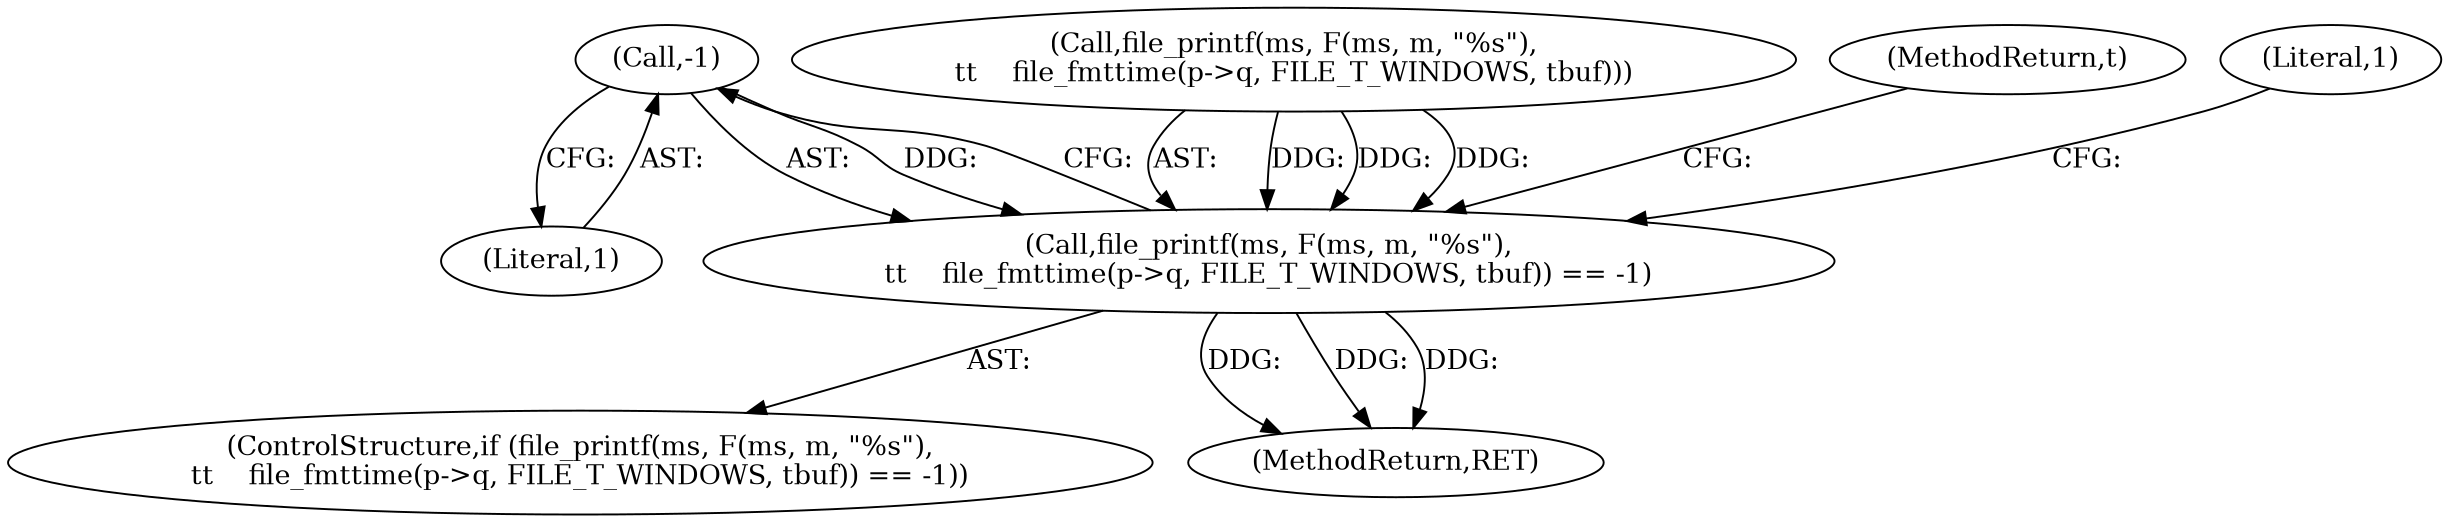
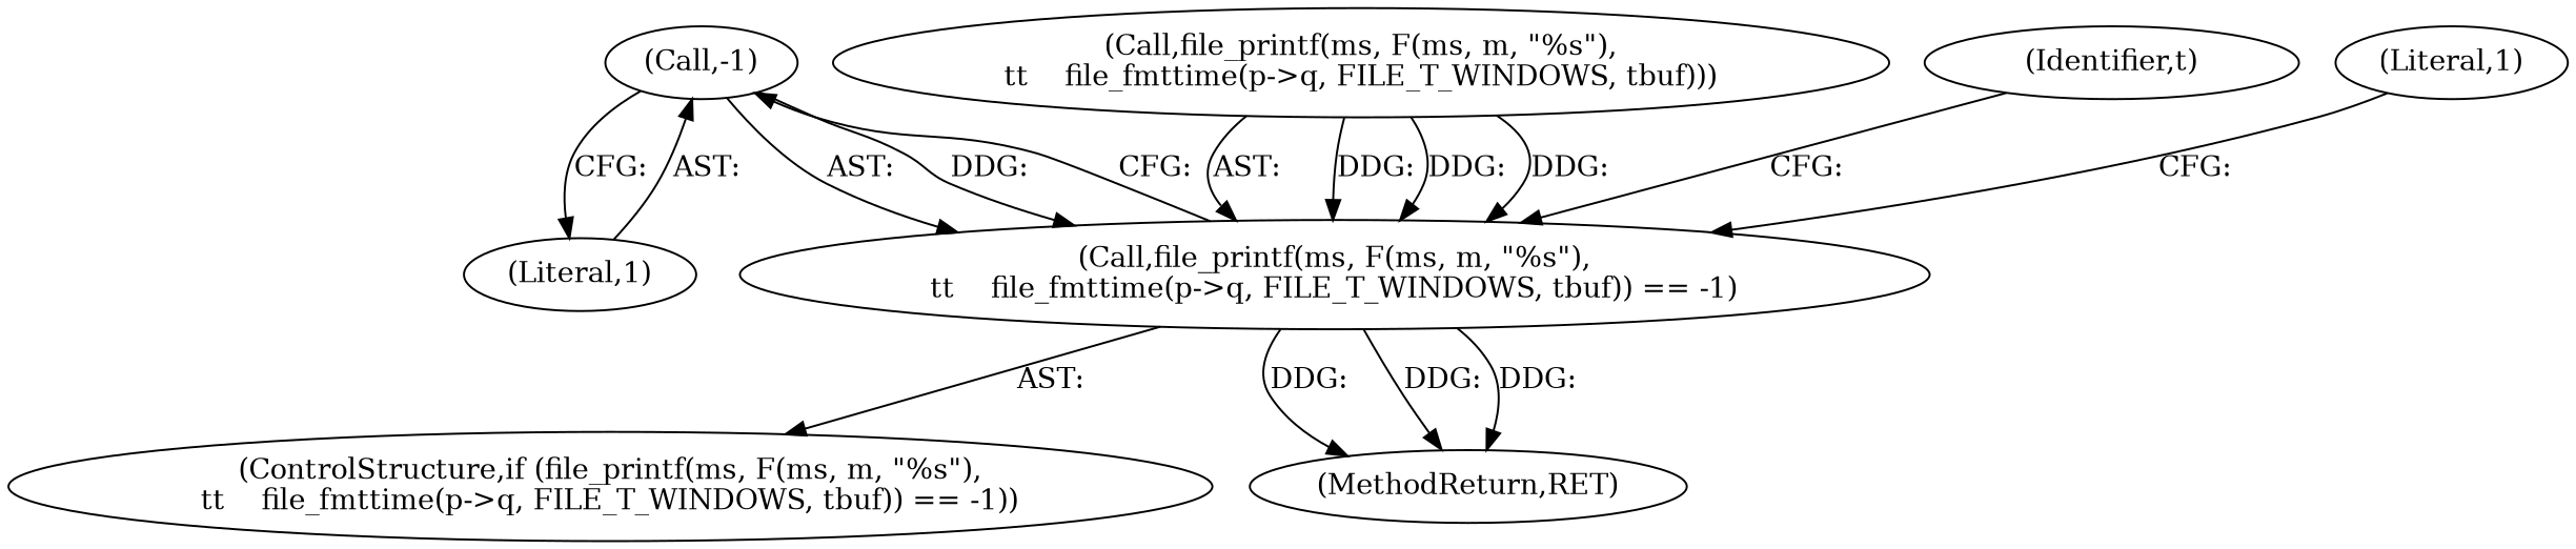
  digraph {
    n1 [label="(Call,-1)"]
    n2 [label="(Call,file_printf(ms, F(ms, m, \"%s\"),\n\t\t    file_fmttime(p->q, FILE_T_WINDOWS, tbuf)) == -1)"]
    n3 [label="(Literal,1)"]
    n4 [label="(ControlStructure,if (file_printf(ms, F(ms, m, \"%s\"),\n\t\t    file_fmttime(p->q, FILE_T_WINDOWS, tbuf)) == -1))"]
    n5 [label="(MethodReturn,RET)"]
    n6 [label="(Call,file_printf(ms, F(ms, m, \"%s\"),\n\t\t    file_fmttime(p->q, FILE_T_WINDOWS, tbuf)))"]
-   n7 [label="(MethodReturn,t)"]
+   n7 [label="(Identifier,t)"]
    n8 [label="(Literal,1)"]
    n1 -> n2 [label="AST: "]
    n1 -> n2 [label="DDG: "]
    n1 -> n3 [label="CFG: "]
    n2 -> n1 [label="CFG: "]
    n2 -> n4 [label="AST: "]
    n2 -> n5 [label="DDG: "]
    n2 -> n5 [label="DDG: "]
    n2 -> n5 [label="DDG: "]
    n3 -> n1 [label="AST: "]
    n6 -> n2 [label="AST: "]
    n6 -> n2 [label="DDG: "]
    n6 -> n2 [label="DDG: "]
    n6 -> n2 [label="DDG: "]
    n7 -> n2 [label="CFG: "]
    n8 -> n2 [label="CFG: "]
  }
